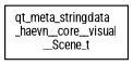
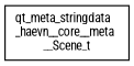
  digraph {
    rankdir=TB
    fontname="Roboto Condensed"
-   n1 [color=black fillcolor=white fontname="Roboto Condensed" fontsize=10 height=0.2 label="qt_meta_stringdata\l_haevn__core__visual\l__Scene_t" shape=record style=filled width=0.4]
+   n1 [color=black fillcolor=white fontname="Roboto Condensed" fontsize=10 height=0.2 label="qt_meta_stringdata\l_haevn__core__meta\l__Scene_t" shape=record style=filled width=0.4]
  }
